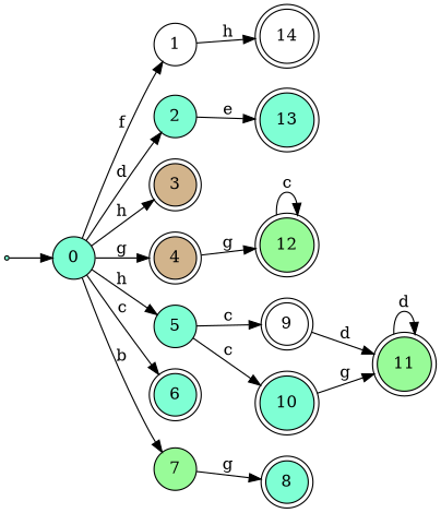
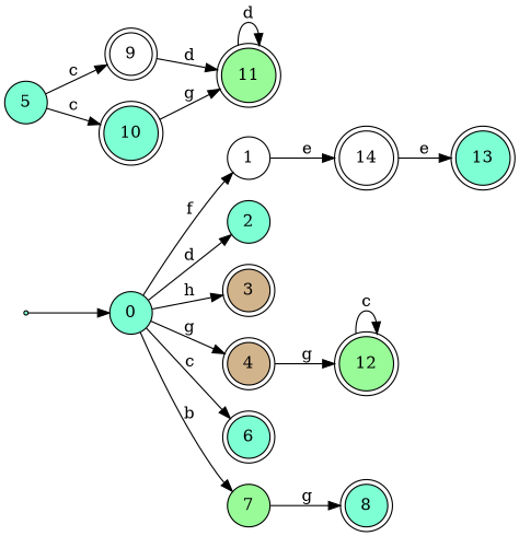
  digraph {
    rankdir=LR
    node [fillcolor=aquamarine shape=doublecircle style=filled]
    dummy0 [shape=point]
    0 [shape=circle]
    1 [fillcolor=white shape=circle]
    2 [shape=circle]
    3 [fillcolor=tan]
    4 [fillcolor=tan]
    5 [shape=circle]
    6
    7 [fillcolor=palegreen shape=circle]
    14 [fillcolor=white]
    13
    12 [fillcolor=palegreen]
    9 [fillcolor=white]
    10
    8
    11 [fillcolor=palegreen]
    dummy0 -> 0
    0 -> 1 [label=f]
    0 -> 2 [label=d]
    0 -> 3 [label=h]
    0 -> 4 [label=g]
-   0 -> 5 [label=h]
    0 -> 6 [label=c]
    0 -> 7 [label=b]
-   1 -> 14 [label=h]
-   2 -> 13 [label=e]
+   1 -> 14 [label=e]
+   14 -> 13 [label=e]
    4 -> 12 [label=g]
    5 -> 9 [label=c]
    5 -> 10 [label=c]
    7 -> 8 [label=g]
    12 -> 12 [label=c]
    9 -> 11 [label=d]
    10 -> 11 [label=g]
    11 -> 11 [label=d]
  }
